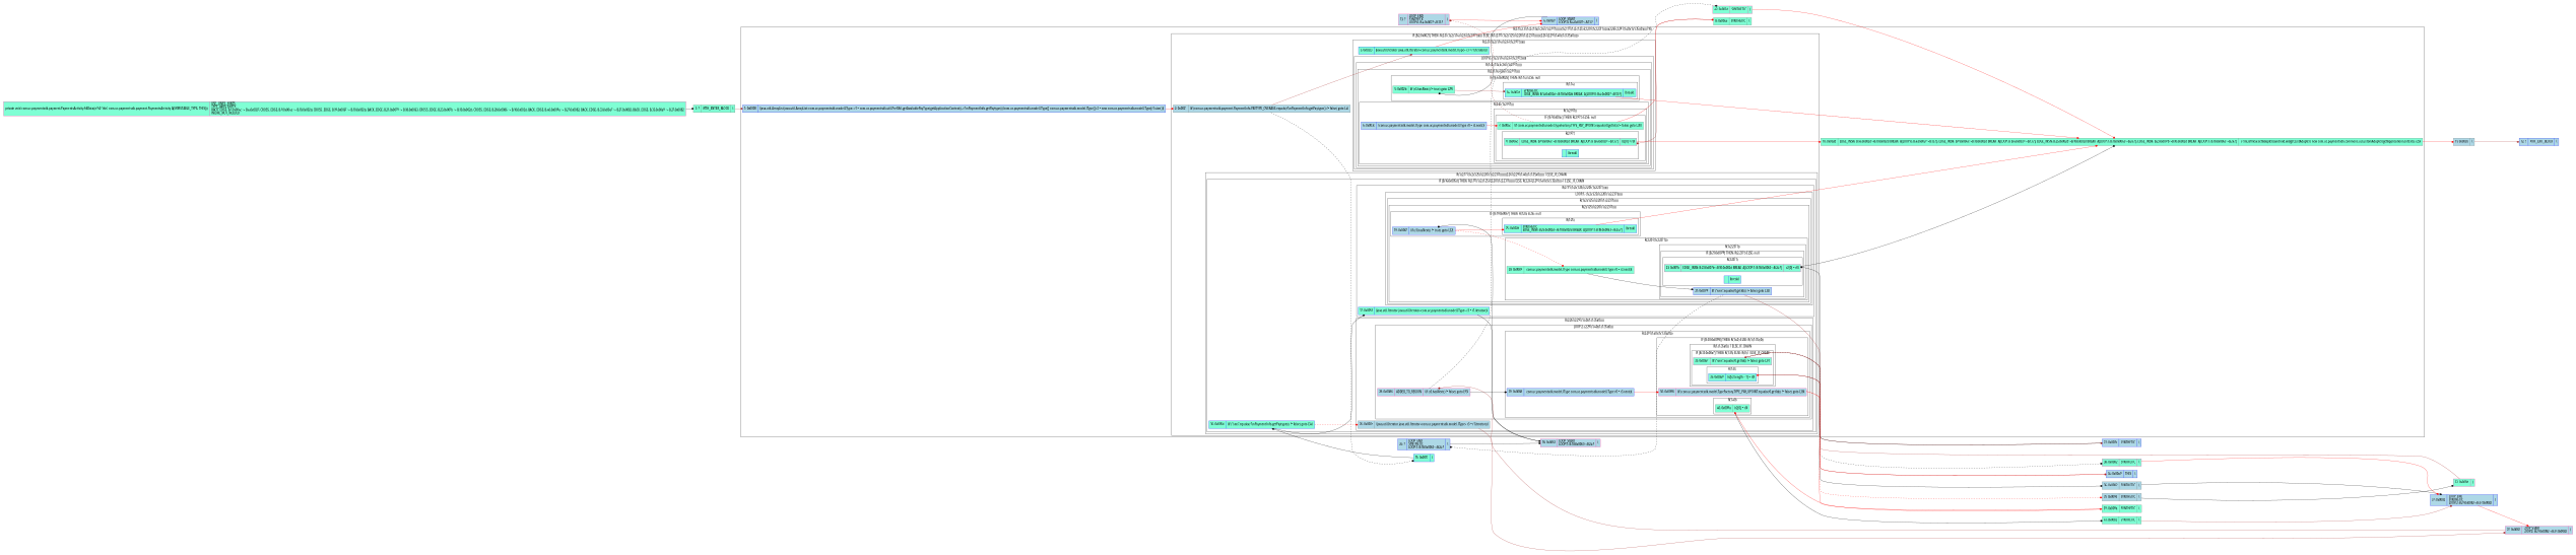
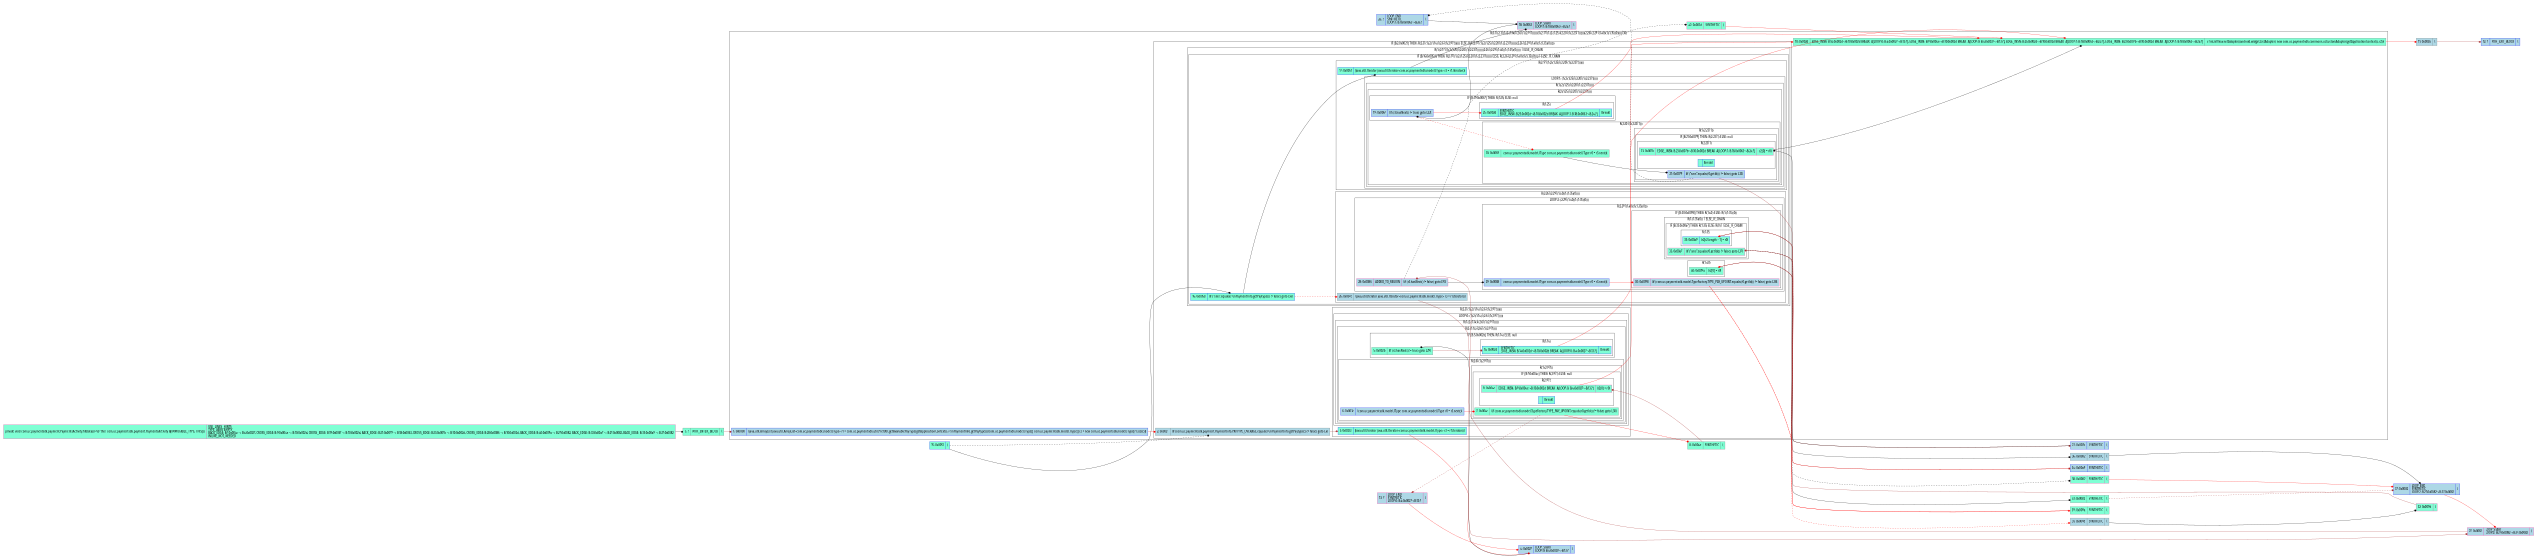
  digraph {
    fontname="Fira Sans"
    rankdir=LR
    node [color=blue fillcolor=aquamarine fontname="Fira Sans" shape=record style=filled]
    edge [arrowhead=dot color=red fontname="Fira Sans"]
    n1 [label="{14\:\ 0x002d|SYNTHETIC\lEDGE_INSN: B:14:0x002d\-\>B:10:0x002d BREAK  A[LOOP:0: B:4:0x0027\-\>B:13:?]\l|lbreakl}"]
    n2 [color=gray40 label="{5\:\ 0x002b|lif (r3.hasNext() != true) goto L29l}"]
    n3 [color=deeppink label="{9\:\ 0x004e|EDGE_INSN: B:9:0x004e\-\>B:10:0x002d BREAK  A[LOOP:0: B:4:0x0027\-\>B:13:?]\l|lr2[0] = r0l}"]
    n4 [label="{|lbreakl}"]
    n5 [color=gray40 label="{7\:\ 0x004c|lif (com.uc.paymentsdk.model.TypeFactory.TYPE_PAY_UPOINT.equals(r0.getId()) != false) goto L30l}"]
    n6 [fillcolor=lightblue label="{6\:\ 0x003c|lcom.uc.paymentsdk.model.IType com.uc.paymentsdk.model.IType r0 = r3.next()l}"]
    n7 [label="{3\:\ 0x0023|ljava.util.Iterator java.util.Iterator\<com.uc.paymentsdk.model.IType\> r3 = r1.iterator()l}"]
    n8 [label="{25\:\ 0x002d|SYNTHETIC\lEDGE_INSN: B:25:0x002d\-\>B:10:0x002d BREAK  A[LOOP:1: B:18:0x0063\-\>B:24:?]\l|lbreakl}"]
    n9 [fillcolor=lightblue label="{19\:\ 0x0067|lif (r3.hasNext() != true) goto L32l}"]
    n10 [color=deeppink label="{23\:\ 0x007b|EDGE_INSN: B:23:0x007b\-\>B:10:0x002d BREAK  A[LOOP:1: B:18:0x0063\-\>B:24:?]\l|lr2[0] = r0l}"]
    n11 [label="{|lbreakl}"]
    n12 [fillcolor=lightblue label="{21\:\ 0x0079|lif (\"sms\".equals(r0.getId()) != false) goto L33l}"]
    n13 [color=gray40 label="{20\:\ 0x0069|lcom.uc.paymentsdk.model.IType com.uc.paymentsdk.model.IType r0 = r3.next()l}"]
    n14 [label="{17\:\ 0x005f|ljava.util.Iterator java.util.Iterator\<com.uc.paymentsdk.model.IType\> r3 = r1.iterator()l}"]
    n15 [color=gray40 label="{40\:\ 0x009a|lr2[0] = r0l}"]
    n16 [label="{35\:\ 0x00a9|lr2[r2.length \- 1] = r0l}"]
    n17 [color=deeppink label="{33\:\ 0x00a7|lif (\"sms\".equals(r0.getId()) != false) goto L37l}"]
    n18 [color=deeppink fillcolor=lightblue label="{30\:\ 0x0098|lif (com.uc.paymentsdk.model.TypeFactory.TYPE_PAY_UPOINT.equals(r0.getId()) != false) goto L38l}"]
    n19 [fillcolor=lightblue label="{29\:\ 0x0088|lcom.uc.paymentsdk.model.IType com.uc.paymentsdk.model.IType r0 = r3.next()l}"]
    n20 [color=deeppink fillcolor=lightblue label="{28\:\ 0x0086|ADDED_TO_REGION\l|lif (r3.hasNext() != false) goto L93l}"]
    n21 [color=gray40 fillcolor=lightblue label="{26\:\ 0x007e|ljava.util.Iterator java.util.Iterator\<com.uc.paymentsdk.model.IType\> r3 = r1.iterator()l}"]
    n22 [label="{16\:\ 0x005d|lif (\"sms\".equals(r7.mPaymentInfo.getPaytype()) != false) goto L14l}"]
    n23 [color=gray40 fillcolor=lightblue label="{2\:\ 0x0021|lif (com.uc.paymentsdk.payment.PaymentInfo.PAYTYPE_OVERAGE.equals(r7.mPaymentInfo.getPaytype()) != false) goto L4l}"]
    n24 [fillcolor=lightblue label="{1\:\ 0x0000|ljava.util.ArrayList java.util.ArrayList\<com.uc.paymentsdk.model.IType\> r1 = com.uc.paymentsdk.util.PrefUtil.getAvailablePayType(getApplicationContext(), r7.mPaymentInfo.getPaytype())lcom.uc.paymentsdk.model.IType[] com.uc.paymentsdk.model.IType[] r2 = new com.uc.paymentsdk.model.IType[r1.size()]l}"]
    n25 [color=gray40 label="{10\:\ 0x002d|EDGE_INSN: B:14:0x002d\-\>B:10:0x002d BREAK  A[LOOP:0: B:4:0x0027\-\>B:13:?], EDGE_INSN: B:9:0x004e\-\>B:10:0x002d BREAK  A[LOOP:0: B:4:0x0027\-\>B:13:?], EDGE_INSN: B:25:0x002d\-\>B:10:0x002d BREAK  A[LOOP:1: B:18:0x0063\-\>B:24:?], EDGE_INSN: B:23:0x007b\-\>B:10:0x002d BREAK  A[LOOP:1: B:18:0x0063\-\>B:24:?]\l|lr7.mListView.setAdapter((android.widget.ListAdapter) new com.uc.paymentsdk.commons.ui.CustomAdapter(getApplicationContext(), r2))l}"]
    n26 [color=gray40 label="{8\:\ 0x004e|SYNTHETIC\l|l}"]
    n27 [color=deeppink fillcolor=lightblue label="{13\:\ ?|LOOP_END\lSYNTHETIC\lLOOP:0: B:4:0x0027\-\>B:13:?\l|l}"]
    n28 [fillcolor=lightblue label="{4\:\ 0x0027|LOOP_START\lLOOP:0: B:4:0x0027\-\>B:13:?\l|l}"]
    n29 [fillcolor=lightblue label="{22\:\ 0x007b|SYNTHETIC\l|l}"]
    n30 [fillcolor=lightblue label="{24\:\ ?|LOOP_END\lSYNTHETIC\lLOOP:1: B:18:0x0063\-\>B:24:?\l|l}"]
    n31 [color=deeppink fillcolor=lightblue label="{18\:\ 0x0063|LOOP_START\lLOOP:1: B:18:0x0063\-\>B:24:?\l|l}"]
    n32 [color=gray40 label="{41\:\ 0x0082|SYNTHETIC\l|l}"]
    n33 [color=gray40 fillcolor=lightblue label="{36\:\ 0x0082|SYNTHETIC\l|l}"]
-   n34 [fillcolor=lightblue label="{34\:\ 0x00a9|THIS\l|l}"]
+   n34 [fillcolor=lightblue label="{34\:\ 0x00a9|SYNTHETIC\l|l}"]
    n35 [color=deeppink label="{38\:\ 0x0082|SYNTHETIC\l|l}"]
    n36 [color=gray40 fillcolor=lightblue label="{31\:\ 0x009d|SYNTHETIC\l|l}"]
    n37 [color=gray40 label="{39\:\ 0x009a|SYNTHETIC\l|l}"]
    n38 [color=deeppink label="{42\:\ 0x002d|SYNTHETIC\l|l}"]
    n39 [color=deeppink fillcolor=lightblue label="{27\:\ 0x0082|LOOP_START\lLOOP:2: B:27:0x0082\-\>B:37:0x0082\l|l}"]
    n40 [label="{15\:\ 0x0051|l}"]
    n41 [color=gray40 fillcolor=lightblue label="{11\:\ 0x003b|l}"]
    n42 [color=deeppink label="{32\:\ 0x009d|l}"]
    n43 [fillcolor=lightblue label="{37\:\ 0x0082|LOOP_END\lSYNTHETIC\lLOOP:2: B:27:0x0082\-\>B:37:0x0082\l|l}"]
    n44 [fillcolor=lightblue label="{12\:\ ?|MTH_EXIT_BLOCK\l|l}"]
    n45 [color=gray40 label="{0\:\ ?|MTH_ENTER_BLOCK\l|l}"]
    n46 [color=deeppink label="{private void com.uc.paymentsdk.payment.PaymentsActivity.fillData((r7v0 'this' com.uc.paymentsdk.payment.PaymentsActivity A[IMMUTABLE_TYPE, THIS]))  | USE_LINES_HINTS\lTYPE_VARS: EMPTY\lBACK_EDGE: B:7:0x004c \-\> B:4:0x0027, CROSS_EDGE: B:9:0x004e \-\> B:10:0x002d, CROSS_EDGE: B:19:0x0067 \-\> B:10:0x002d, BACK_EDGE: B:21:0x0079 \-\> B:18:0x0063, CROSS_EDGE: B:23:0x007b \-\> B:10:0x002d, CROSS_EDGE: B:28:0x0086 \-\> B:10:0x002d, BACK_EDGE: B:40:0x009a \-\> B:27:0x0082, BACK_EDGE: B:33:0x00a7 \-\> B:27:0x0082, BACK_EDGE: B:35:0x00a9 \-\> B:27:0x0082\lINLINE_NOT_NEEDED\l}"]
    subgraph cluster_1 {
      label="R(3:1|(2:3|(1:(2:(1:14)|(2:6|(1:(2:9|1))))))(1:(2:17|(1:(2:(1:25)|(2:20|(1:(2:23|1))))))(2:26|(2:29|(1:40)(1:(1:35)(0)))))|10)"
      n24
      n25
      subgraph cluster_2 {
        label="IF [B:2:0x0021] THEN: R(2:3|(1:(2:(1:14)|(2:6|(1:(2:9|1)))))) ELSE: R(1:(2:17|(1:(2:(1:25)|(2:20|(1:(2:23|1))))))(2:26|(2:29|(1:40)(1:(1:35)(0)))))"
        n23
        subgraph cluster_3 {
          label="R(2:3|(1:(2:(1:14)|(2:6|(1:(2:9|1))))))"
          n7
          subgraph cluster_4 {
            label="LOOP:0: (1:(2:(1:14)|(2:6|(1:(2:9|1)))))"
            subgraph cluster_5 {
              label="R(1:(2:(1:14)|(2:6|(1:(2:9|1)))))"
              subgraph cluster_6 {
                label="R(2:(1:14)|(2:6|(1:(2:9|1))))"
                subgraph cluster_7 {
                  label="IF [B:5:0x002b] THEN: R(1:14) ELSE: null"
                  n2
                  subgraph cluster_8 {
                    label="R(1:14)"
                    n1
                  }
                }
                subgraph cluster_9 {
                  label="R(2:6|(1:(2:9|1)))"
                  n6
                  subgraph cluster_10 {
                    label="R(1:(2:9|1))"
                    subgraph cluster_11 {
                      label="IF [B:7:0x004c] THEN: R(2:9|1) ELSE: null"
                      n5
                      subgraph cluster_12 {
                        label="R(2:9|1)"
                        n3
                        n4
                      }
                    }
                  }
                }
              }
            }
          }
        }
        subgraph cluster_13 {
          label="R(1:(2:17|(1:(2:(1:25)|(2:20|(1:(2:23|1))))))(2:26|(2:29|(1:40)(1:(1:35)(0))))) | ELSE_IF_CHAIN\l"
          subgraph cluster_14 {
            label="IF [B:16:0x005d] THEN: R(2:17|(1:(2:(1:25)|(2:20|(1:(2:23|1)))))) ELSE: R(2:26|(2:29|(1:40)(1:(1:35)(0)))) | ELSE_IF_CHAIN\l"
            n22
            subgraph cluster_15 {
              label="R(2:17|(1:(2:(1:25)|(2:20|(1:(2:23|1))))))"
              n14
              subgraph cluster_16 {
                label="LOOP:1: (1:(2:(1:25)|(2:20|(1:(2:23|1)))))"
                subgraph cluster_17 {
                  label="R(1:(2:(1:25)|(2:20|(1:(2:23|1)))))"
                  subgraph cluster_18 {
                    label="R(2:(1:25)|(2:20|(1:(2:23|1))))"
                    subgraph cluster_19 {
                      label="IF [B:19:0x0067] THEN: R(1:25) ELSE: null"
                      n9
                      subgraph cluster_20 {
                        label="R(1:25)"
                        n8
                      }
                    }
                    subgraph cluster_21 {
                      label="R(2:20|(1:(2:23|1)))"
                      n13
                      subgraph cluster_22 {
                        label="R(1:(2:23|1))"
                        subgraph cluster_23 {
                          label="IF [B:21:0x0079] THEN: R(2:23|1) ELSE: null"
                          n12
                          subgraph cluster_24 {
                            label="R(2:23|1)"
                            n10
                            n11
                          }
                        }
                      }
                    }
                  }
                }
              }
            }
            subgraph cluster_25 {
              label="R(2:26|(2:29|(1:40)(1:(1:35)(0))))"
              n21
              subgraph cluster_26 {
                label="LOOP:2: (2:29|(1:40)(1:(1:35)(0)))"
                n20
                subgraph cluster_27 {
                  label="R(2:29|(1:40)(1:(1:35)(0)))"
                  n19
                  subgraph cluster_28 {
                    label="IF [B:30:0x0098] THEN: R(1:40) ELSE: R(1:(1:35)(0))"
                    n18
                    subgraph cluster_29 {
                      label="R(1:40)"
                      n15
                    }
                    subgraph cluster_30 {
                      label="R(1:(1:35)(0)) | ELSE_IF_CHAIN\l"
                      subgraph cluster_31 {
                        label="IF [B:33:0x00a7] THEN: R(1:35) ELSE: R(0) | ELSE_IF_CHAIN\l"
                        n17
                        subgraph cluster_32 {
                          label="R(1:35)"
                          n16
                        }
                        subgraph cluster_33 {
                          label="R(0)"
                        }
                      }
                    }
                  }
                }
              }
            }
          }
        }
      }
    }
    n1 -> n25 [arrowhead=diamond]
    n2 -> n1 [color=brown]
    n3 -> n25 [arrowhead=diamond]
    n5 -> n26
    n5 -> n27 [arrowhead=diamond color=brown style=dashed]
    n6 -> n5 [arrowhead=diamond]
    n7 -> n28
    n8 -> n25 [arrowhead=diamond]
    n9 -> n8 [arrowhead=diamond]
    n9 -> n13 [style=dashed]
    n10 -> n25 [color=black]
    n12 -> n29 [color=brown]
    n12 -> n30 [color=black style=dashed]
    n13 -> n12 [arrowhead=diamond color=black]
    n14 -> n31 [color=black]
    n15 -> n32 [color=black]
    n16 -> n33 [color=black]
    n17 -> n34 [color=brown]
    n17 -> n35 [color=black style=dashed]
    n18 -> n36 [arrowhead=diamond style=dashed]
    n18 -> n37 [arrowhead=diamond]
    n19 -> n18 [arrowhead=diamond]
    n20 -> n19 [arrowhead=diamond color=black]
    n20 -> n38 [arrowhead=diamond color=black style=dashed]
    n21 -> n39 [color=brown]
    n22 -> n14 [arrowhead=diamond color=black]
    n22 -> n21 [arrowhead=diamond style=dashed]
    n23 -> n7 [arrowhead=diamond color=brown]
-   n23 -> n40 [color=black style=dashed]
+   n40 -> n23 [color=black style=dashed]
    n24 -> n23
    n25 -> n41
    n26 -> n3 [color=brown]
    n27 -> n28 [arrowhead=diamond]
    n28 -> n2 [color=black]
    n29 -> n10 [color=black]
    n30 -> n31 [color=black]
    n31 -> n9 [color=black]
-   n32 -> n43 [color=brown]
+   n32 -> n43 [color=brown style=dashed]
    n33 -> n43 [arrowhead=diamond color=black]
    n34 -> n16 [arrowhead=diamond]
    n35 -> n43 [arrowhead=diamond]
    n36 -> n42 [color=black]
    n37 -> n15 [arrowhead=diamond]
    n38 -> n25
    n39 -> n20 [color=brown]
    n40 -> n22 [arrowhead=diamond color=black]
    n41 -> n44 [arrowhead=diamond color=brown]
    n42 -> n17 [color=brown]
    n43 -> n39 [arrowhead=diamond]
    n45 -> n24 [color=brown]
    n46 -> n45 [color=black]
  }
